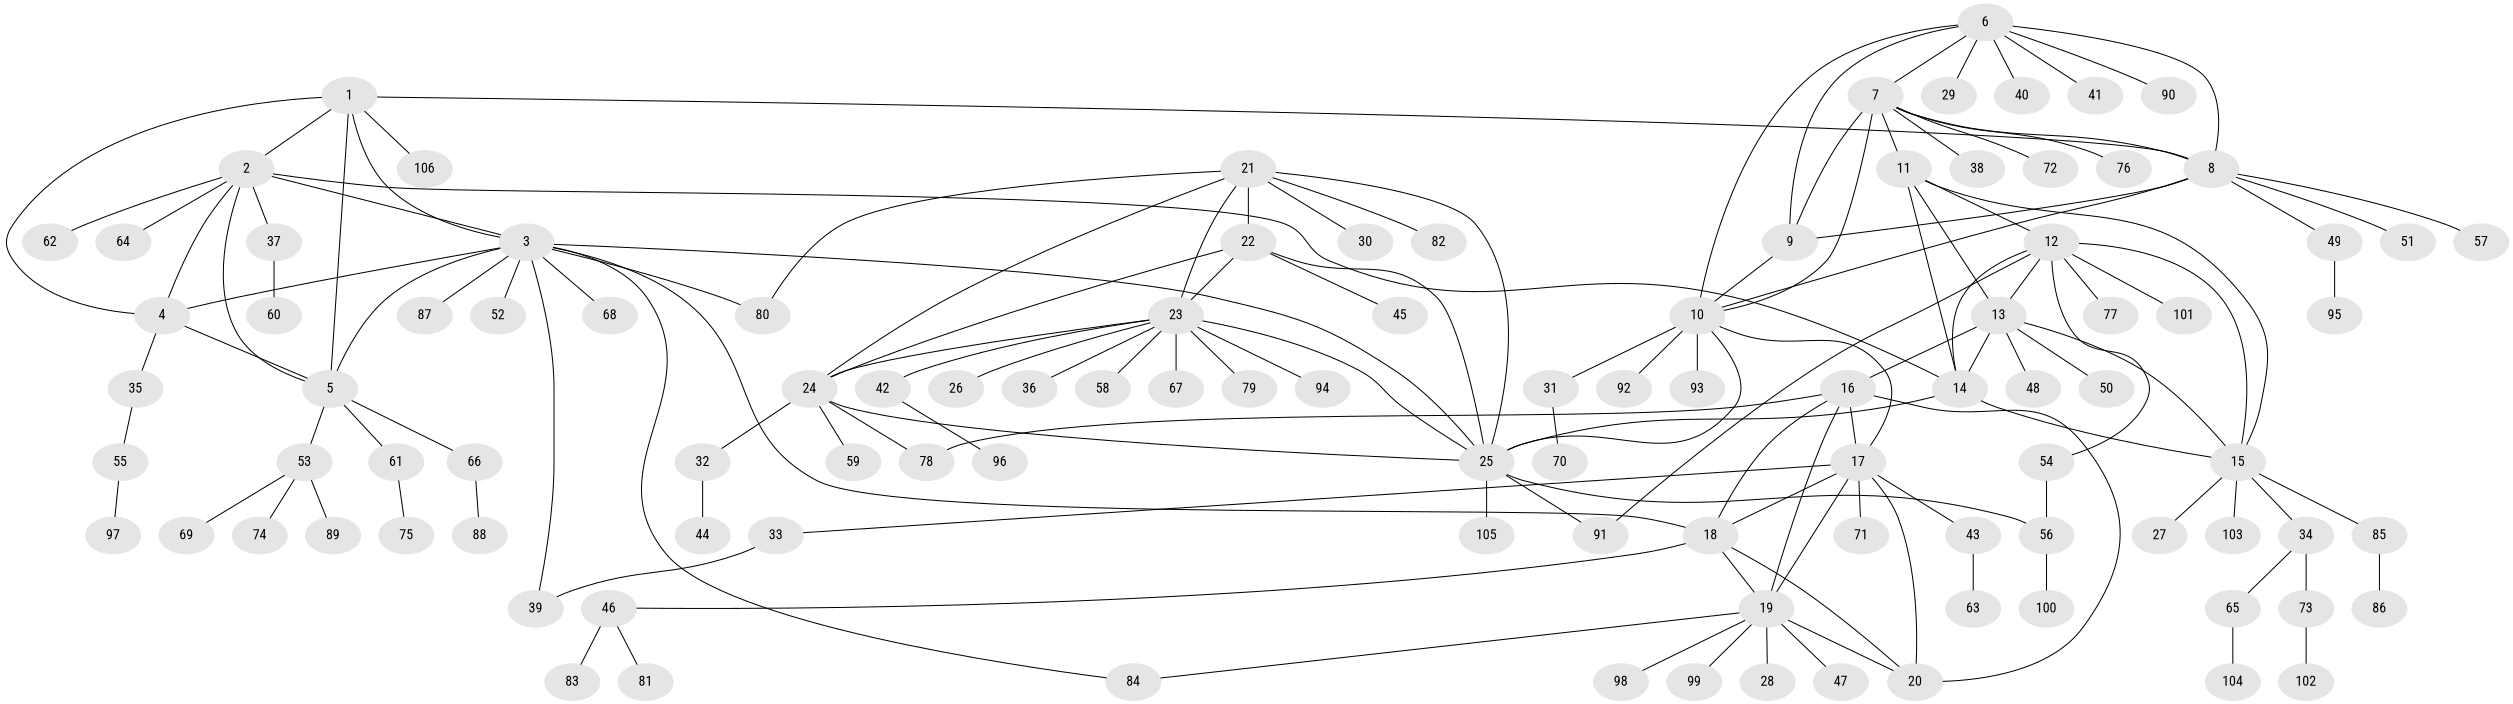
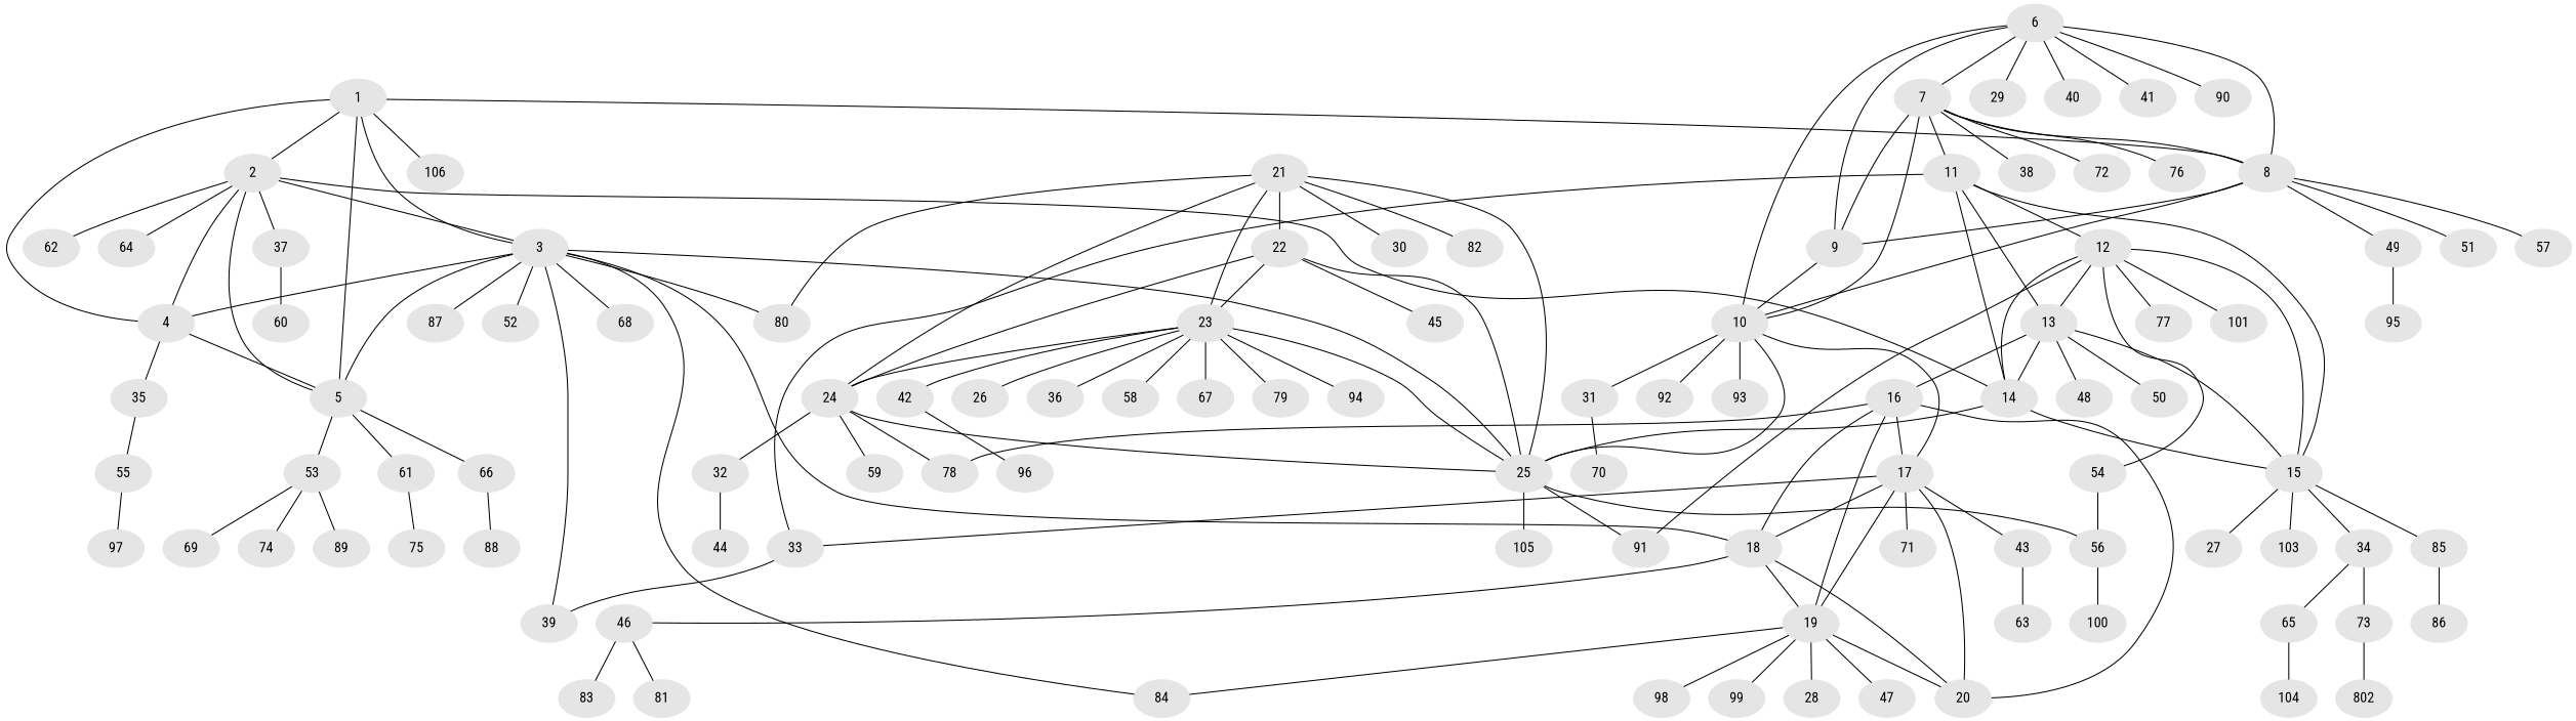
  graph {
    fontname="Roboto Condensed"
    node [color=gray90 fontname="Roboto Condensed" style=filled]
    edge [fontname="Roboto Condensed"]
    1
    2
    3
    4
    5
    8
    106
    14
    37
    62
    64
    52
    18
    25
    39
    68
    80
    84
    87
    35
    53
    61
    66
    9
    10
    49
    51
    57
    15
    60
    19
    20
    46
    91
    56
    105
    55
    69
    74
    89
    75
    88
    6
    7
    29
    40
    41
    90
    11
    38
    72
    76
    17
    31
    92
    93
    12
    13
    33
    95
    43
    71
    70
    54
    77
    101
    16
    48
    50
    27
    34
    85
    103
    78
    65
    73
    86
    28
    47
    98
    99
    24
    32
    59
    63
    81
    83
    21
    22
    23
    30
    82
    45
    26
    36
    42
    58
    67
    79
    94
    96
    44
    100
    104
-   102
+   102 [label=802]
    97
    1 -- 2
    1 -- 3
    1 -- 4
    1 -- 5
    1 -- 8
    1 -- 106
    2 -- 3
    2 -- 4
    2 -- 5
    2 -- 14
    2 -- 37
    2 -- 62
    2 -- 64
    3 -- 4
    3 -- 5
    3 -- 52
    3 -- 18
    3 -- 25
    3 -- 39
    3 -- 68
    3 -- 80
    3 -- 84
    3 -- 87
    4 -- 5
    4 -- 35
    5 -- 53
    5 -- 61
    5 -- 66
    8 -- 9
    8 -- 10
    8 -- 49
    8 -- 51
    8 -- 57
    14 -- 25
    14 -- 15
    37 -- 60
    18 -- 19
    18 -- 20
    18 -- 46
    25 -- 91
    25 -- 56
    25 -- 105
    35 -- 55
    53 -- 69
    53 -- 74
    53 -- 89
    61 -- 75
    66 -- 88
    9 -- 10
    10 -- 25
    10 -- 17
    10 -- 31
    10 -- 92
    10 -- 93
    49 -- 95
    15 -- 27
    15 -- 34
    15 -- 85
    15 -- 103
    19 -- 84
    19 -- 20
    19 -- 28
    19 -- 47
    19 -- 98
    19 -- 99
    46 -- 81
    46 -- 83
    56 -- 100
    55 -- 97
    6 -- 8
    6 -- 9
    6 -- 10
    6 -- 7
    6 -- 29
    6 -- 40
    6 -- 41
    6 -- 90
    7 -- 8
    7 -- 9
    7 -- 10
    7 -- 11
    7 -- 38
    7 -- 72
    7 -- 76
    11 -- 14
    11 -- 15
    11 -- 12
    11 -- 13
+   11 -- 33
    17 -- 18
    17 -- 19
    17 -- 20
    17 -- 33
    17 -- 43
    17 -- 71
    31 -- 70
    12 -- 14
    12 -- 15
    12 -- 91
    12 -- 13
    12 -- 54
    12 -- 77
    12 -- 101
    13 -- 14
    13 -- 15
    13 -- 16
    13 -- 48
    13 -- 50
    33 -- 39
    43 -- 63
    54 -- 56
    16 -- 18
    16 -- 19
    16 -- 20
    16 -- 17
    16 -- 78
    34 -- 65
    34 -- 73
    85 -- 86
    65 -- 104
    73 -- 102
    24 -- 25
    24 -- 78
    24 -- 32
    24 -- 59
    32 -- 44
    21 -- 25
    21 -- 80
    21 -- 24
    21 -- 22
    21 -- 23
    21 -- 30
    21 -- 82
    22 -- 25
    22 -- 24
    22 -- 23
    22 -- 45
    23 -- 25
    23 -- 24
    23 -- 26
    23 -- 36
    23 -- 42
    23 -- 58
    23 -- 67
    23 -- 79
    23 -- 94
    42 -- 96
  }
